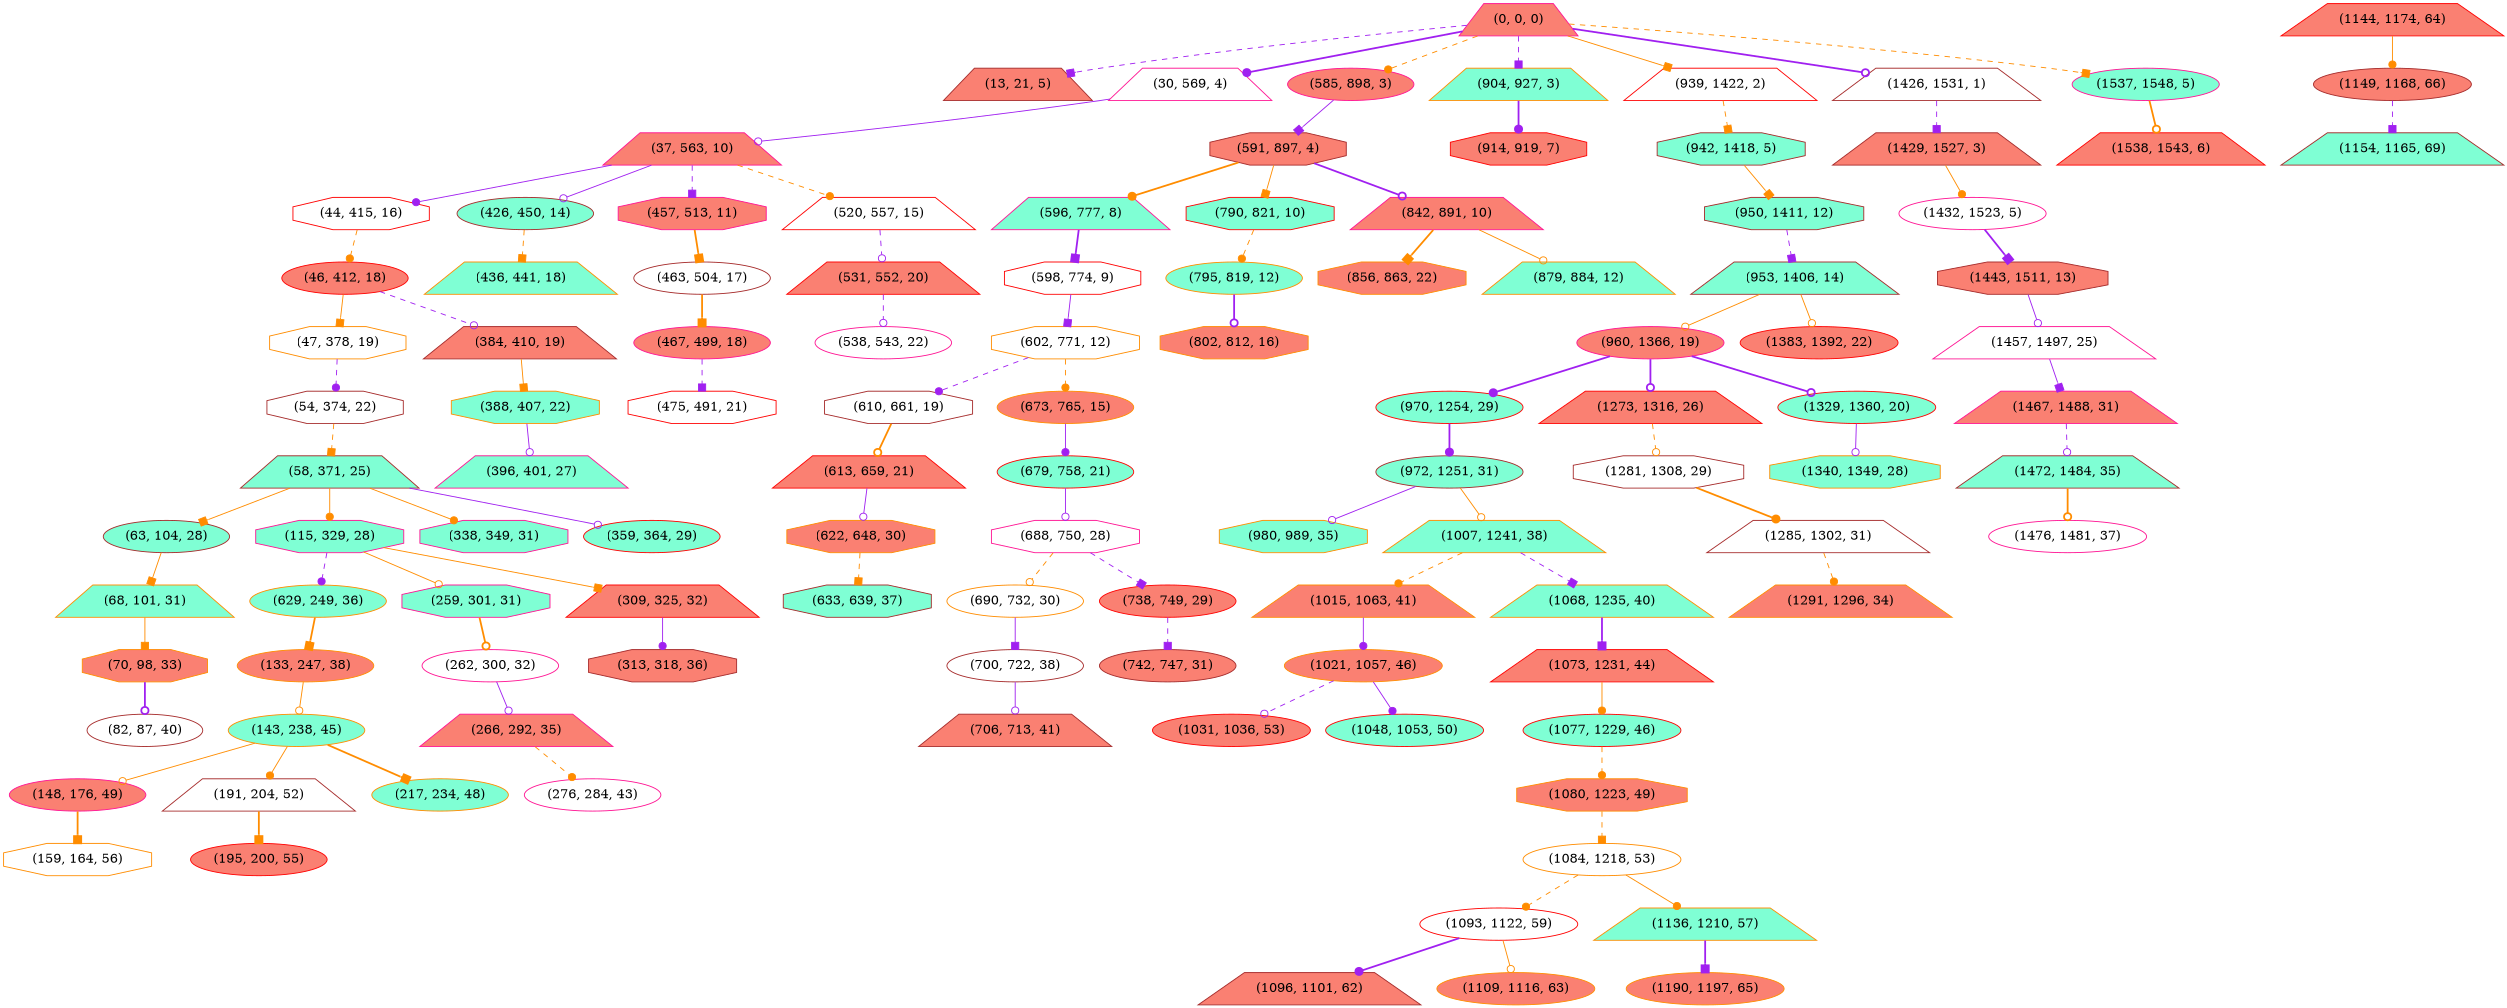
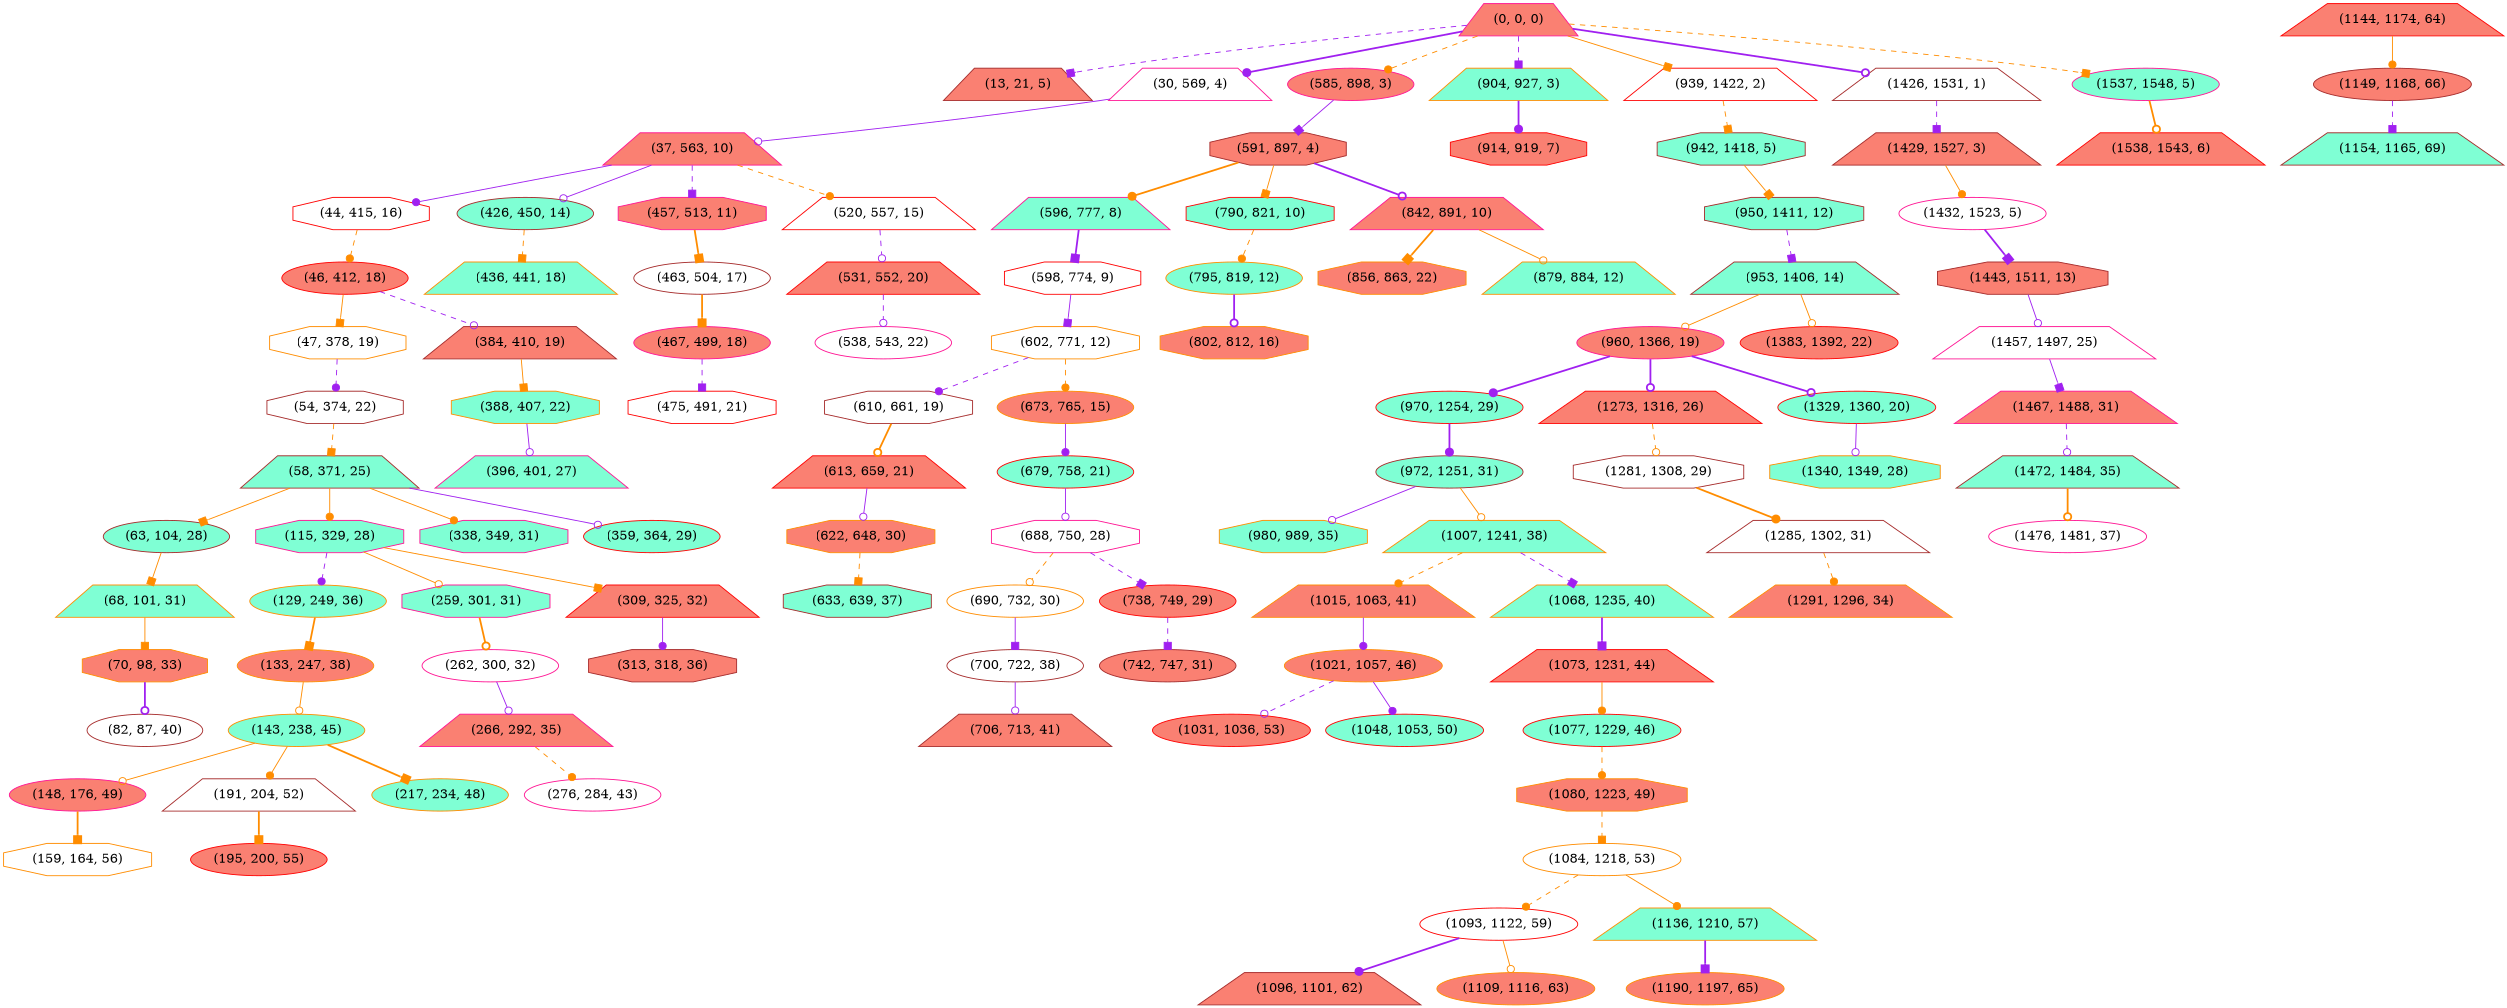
  digraph {
    node [color=darkorange fillcolor=salmon shape=ellipse style=filled]
    edge [arrowhead=box color=darkorange style=solid]
    "(0, 0, 0)" [color=deeppink shape=trapezium]
    "(13, 21, 5)" [color=brown shape=trapezium]
    "(30, 569, 4)" [color=deeppink fillcolor=white shape=trapezium]
    "(585, 898, 3)" [color=deeppink]
    "(904, 927, 3)" [fillcolor=aquamarine shape=trapezium]
    "(939, 1422, 2)" [color=red fillcolor=white shape=trapezium]
    "(1426, 1531, 1)" [color=brown fillcolor=white shape=trapezium]
    "(1537, 1548, 5)" [color=deeppink fillcolor=aquamarine]
    "(37, 563, 10)" [color=deeppink shape=trapezium]
    "(591, 897, 4)" [color=brown shape=octagon]
    "(914, 919, 7)" [color=red shape=octagon]
    "(942, 1418, 5)" [color=brown fillcolor=aquamarine shape=octagon]
    "(1429, 1527, 3)" [color=brown shape=trapezium]
    "(1538, 1543, 6)" [color=red shape=trapezium]
    "(44, 415, 16)" [color=red fillcolor=white shape=octagon]
    "(426, 450, 14)" [color=brown fillcolor=aquamarine]
    "(457, 513, 11)" [color=deeppink shape=octagon]
    "(520, 557, 15)" [color=red fillcolor=white shape=trapezium]
    "(46, 412, 18)" [color=red]
    "(436, 441, 18)" [fillcolor=aquamarine shape=trapezium]
    "(463, 504, 17)" [color=brown fillcolor=white]
    "(531, 552, 20)" [color=red shape=trapezium]
    "(47, 378, 19)" [fillcolor=white shape=octagon]
    "(384, 410, 19)" [color=brown shape=trapezium]
    "(54, 374, 22)" [color=brown fillcolor=white shape=octagon]
    "(388, 407, 22)" [fillcolor=aquamarine shape=octagon]
    "(58, 371, 25)" [color=brown fillcolor=aquamarine shape=trapezium]
    "(63, 104, 28)" [color=brown fillcolor=aquamarine]
    "(115, 329, 28)" [color=deeppink fillcolor=aquamarine shape=octagon]
    "(338, 349, 31)" [color=deeppink fillcolor=aquamarine shape=octagon]
    "(359, 364, 29)" [color=red fillcolor=aquamarine]
    "(68, 101, 31)" [fillcolor=aquamarine shape=trapezium]
-   "(129, 249, 36)" [fillcolor=aquamarine label="(629, 249, 36)"]
+   "(129, 249, 36)" [fillcolor=aquamarine]
    "(259, 301, 31)" [color=deeppink fillcolor=aquamarine shape=octagon]
    "(309, 325, 32)" [color=red shape=trapezium]
    "(70, 98, 33)" [shape=octagon]
    "(82, 87, 40)" [color=brown fillcolor=white]
    "(133, 247, 38)"
    "(262, 300, 32)" [color=deeppink fillcolor=white]
    "(313, 318, 36)" [color=brown shape=octagon]
    "(143, 238, 45)" [fillcolor=aquamarine]
    "(148, 176, 49)" [color=deeppink]
    "(191, 204, 52)" [color=brown fillcolor=white shape=trapezium]
    "(217, 234, 48)" [fillcolor=aquamarine]
    "(159, 164, 56)" [fillcolor=white shape=octagon]
    "(195, 200, 55)" [color=red]
    "(266, 292, 35)" [color=deeppink shape=trapezium]
    "(276, 284, 43)" [color=deeppink fillcolor=white]
    "(396, 401, 27)" [color=deeppink fillcolor=aquamarine shape=trapezium]
    "(467, 499, 18)" [color=deeppink]
    "(475, 491, 21)" [color=red fillcolor=white shape=octagon]
    "(538, 543, 22)" [color=deeppink fillcolor=white]
    "(596, 777, 8)" [color=deeppink fillcolor=aquamarine shape=trapezium]
    "(790, 821, 10)" [color=red fillcolor=aquamarine shape=octagon]
    "(842, 891, 10)" [color=deeppink shape=trapezium]
    "(598, 774, 9)" [color=red fillcolor=white shape=octagon]
    "(795, 819, 12)" [fillcolor=aquamarine]
    "(856, 863, 22)" [shape=octagon]
    "(879, 884, 12)" [fillcolor=aquamarine shape=trapezium]
    "(602, 771, 12)" [fillcolor=white shape=octagon]
    "(610, 661, 19)" [color=brown fillcolor=white shape=octagon]
    "(673, 765, 15)"
    "(613, 659, 21)" [color=red shape=trapezium]
    "(679, 758, 21)" [color=red fillcolor=aquamarine]
    "(622, 648, 30)" [shape=octagon]
    "(633, 639, 37)" [color=brown fillcolor=aquamarine shape=octagon]
    "(688, 750, 28)" [color=deeppink fillcolor=white shape=octagon]
    "(690, 732, 30)" [fillcolor=white]
    "(738, 749, 29)" [color=red]
    "(700, 722, 38)" [color=brown fillcolor=white]
    "(742, 747, 31)" [color=brown]
    "(706, 713, 41)" [color=brown shape=trapezium]
    "(802, 812, 16)" [shape=octagon]
    "(950, 1411, 12)" [color=brown fillcolor=aquamarine shape=octagon]
    "(953, 1406, 14)" [color=brown fillcolor=aquamarine shape=trapezium]
    "(960, 1366, 19)" [color=deeppink]
    "(1383, 1392, 22)" [color=red]
    "(970, 1254, 29)" [color=red fillcolor=aquamarine]
    "(1273, 1316, 26)" [color=red shape=trapezium]
    "(1329, 1360, 20)" [color=red fillcolor=aquamarine]
    "(972, 1251, 31)" [color=brown fillcolor=aquamarine]
    "(1281, 1308, 29)" [color=brown fillcolor=white shape=octagon]
    "(1340, 1349, 28)" [fillcolor=aquamarine shape=octagon]
    "(980, 989, 35)" [fillcolor=aquamarine shape=octagon]
    "(1007, 1241, 38)" [fillcolor=aquamarine shape=trapezium]
    "(1015, 1063, 41)" [shape=trapezium]
    "(1068, 1235, 40)" [fillcolor=aquamarine shape=trapezium]
    "(1021, 1057, 46)"
    "(1073, 1231, 44)" [color=red shape=trapezium]
    "(1031, 1036, 53)" [color=red]
    "(1048, 1053, 50)" [color=red fillcolor=aquamarine]
    "(1077, 1229, 46)" [color=red fillcolor=aquamarine]
    "(1080, 1223, 49)" [shape=octagon]
    "(1084, 1218, 53)" [fillcolor=white]
    "(1093, 1122, 59)" [color=red fillcolor=white]
    "(1136, 1210, 57)" [fillcolor=aquamarine shape=trapezium]
    "(1096, 1101, 62)" [color=brown shape=trapezium]
    "(1109, 1116, 63)"
    "(1190, 1197, 65)"
    "(1144, 1174, 64)" [color=red shape=trapezium]
    "(1149, 1168, 66)" [color=brown]
    "(1154, 1165, 69)" [color=brown fillcolor=aquamarine shape=trapezium]
    "(1285, 1302, 31)" [color=brown fillcolor=white shape=trapezium]
    "(1291, 1296, 34)" [shape=trapezium]
    "(1432, 1523, 5)" [color=deeppink fillcolor=white]
    "(1443, 1511, 13)" [color=brown shape=octagon]
    "(1457, 1497, 25)" [color=deeppink fillcolor=white shape=trapezium]
    "(1467, 1488, 31)" [color=deeppink shape=trapezium]
    "(1472, 1484, 35)" [color=brown fillcolor=aquamarine shape=trapezium]
    "(1476, 1481, 37)" [color=deeppink fillcolor=white]
    "(0, 0, 0)" -> "(13, 21, 5)" [color=purple style=dashed]
    "(0, 0, 0)" -> "(30, 569, 4)" [arrowhead=dot color=purple style=bold]
    "(0, 0, 0)" -> "(585, 898, 3)" [arrowhead=dot style=dashed]
    "(0, 0, 0)" -> "(904, 927, 3)" [color=purple style=dashed]
    "(0, 0, 0)" -> "(939, 1422, 2)"
    "(0, 0, 0)" -> "(1426, 1531, 1)" [arrowhead=odot color=purple style=bold]
    "(0, 0, 0)" -> "(1537, 1548, 5)" [style=dashed]
    "(30, 569, 4)" -> "(37, 563, 10)" [arrowhead=odot color=purple]
    "(585, 898, 3)" -> "(591, 897, 4)" [color=purple]
    "(904, 927, 3)" -> "(914, 919, 7)" [arrowhead=dot color=purple style=bold]
    "(939, 1422, 2)" -> "(942, 1418, 5)" [style=dashed]
    "(1426, 1531, 1)" -> "(1429, 1527, 3)" [color=purple style=dashed]
    "(1537, 1548, 5)" -> "(1538, 1543, 6)" [arrowhead=odot style=bold]
    "(37, 563, 10)" -> "(44, 415, 16)" [arrowhead=dot color=purple]
    "(37, 563, 10)" -> "(426, 450, 14)" [arrowhead=odot color=purple]
    "(37, 563, 10)" -> "(457, 513, 11)" [color=purple style=dashed]
    "(37, 563, 10)" -> "(520, 557, 15)" [arrowhead=dot style=dashed]
    "(591, 897, 4)" -> "(596, 777, 8)" [arrowhead=dot style=bold]
    "(591, 897, 4)" -> "(790, 821, 10)"
    "(591, 897, 4)" -> "(842, 891, 10)" [arrowhead=odot color=purple style=bold]
    "(942, 1418, 5)" -> "(950, 1411, 12)"
    "(1429, 1527, 3)" -> "(1432, 1523, 5)" [arrowhead=dot]
    "(44, 415, 16)" -> "(46, 412, 18)" [arrowhead=dot style=dashed]
    "(426, 450, 14)" -> "(436, 441, 18)" [style=dashed]
    "(457, 513, 11)" -> "(463, 504, 17)" [style=bold]
    "(520, 557, 15)" -> "(531, 552, 20)" [arrowhead=odot color=purple style=dashed]
    "(46, 412, 18)" -> "(47, 378, 19)"
    "(46, 412, 18)" -> "(384, 410, 19)" [arrowhead=odot color=purple style=dashed]
    "(463, 504, 17)" -> "(467, 499, 18)" [style=bold]
    "(531, 552, 20)" -> "(538, 543, 22)" [arrowhead=odot color=purple style=dashed]
    "(47, 378, 19)" -> "(54, 374, 22)" [arrowhead=dot color=purple style=dashed]
    "(384, 410, 19)" -> "(388, 407, 22)"
    "(54, 374, 22)" -> "(58, 371, 25)" [style=dashed]
    "(388, 407, 22)" -> "(396, 401, 27)" [arrowhead=odot color=purple]
    "(58, 371, 25)" -> "(63, 104, 28)"
    "(58, 371, 25)" -> "(115, 329, 28)" [arrowhead=dot]
    "(58, 371, 25)" -> "(338, 349, 31)" [arrowhead=dot]
    "(58, 371, 25)" -> "(359, 364, 29)" [arrowhead=odot color=purple]
    "(63, 104, 28)" -> "(68, 101, 31)"
    "(115, 329, 28)" -> "(129, 249, 36)" [arrowhead=dot color=purple style=dashed]
    "(115, 329, 28)" -> "(259, 301, 31)" [arrowhead=odot]
    "(115, 329, 28)" -> "(309, 325, 32)"
    "(68, 101, 31)" -> "(70, 98, 33)"
    "(129, 249, 36)" -> "(133, 247, 38)" [style=bold]
    "(259, 301, 31)" -> "(262, 300, 32)" [arrowhead=odot style=bold]
    "(309, 325, 32)" -> "(313, 318, 36)" [arrowhead=dot color=purple]
    "(70, 98, 33)" -> "(82, 87, 40)" [arrowhead=odot color=purple style=bold]
    "(133, 247, 38)" -> "(143, 238, 45)" [arrowhead=odot]
    "(262, 300, 32)" -> "(266, 292, 35)" [arrowhead=odot color=purple]
    "(143, 238, 45)" -> "(148, 176, 49)" [arrowhead=odot]
    "(143, 238, 45)" -> "(191, 204, 52)" [arrowhead=dot]
    "(143, 238, 45)" -> "(217, 234, 48)" [style=bold]
    "(148, 176, 49)" -> "(159, 164, 56)" [style=bold]
    "(191, 204, 52)" -> "(195, 200, 55)" [style=bold]
    "(266, 292, 35)" -> "(276, 284, 43)" [arrowhead=dot style=dashed]
    "(467, 499, 18)" -> "(475, 491, 21)" [color=purple style=dashed]
    "(596, 777, 8)" -> "(598, 774, 9)" [color=purple style=bold]
    "(790, 821, 10)" -> "(795, 819, 12)" [arrowhead=dot style=dashed]
    "(842, 891, 10)" -> "(856, 863, 22)" [style=bold]
    "(842, 891, 10)" -> "(879, 884, 12)" [arrowhead=odot]
    "(598, 774, 9)" -> "(602, 771, 12)" [color=purple]
    "(795, 819, 12)" -> "(802, 812, 16)" [arrowhead=odot color=purple style=bold]
    "(602, 771, 12)" -> "(610, 661, 19)" [arrowhead=dot color=purple style=dashed]
    "(602, 771, 12)" -> "(673, 765, 15)" [arrowhead=dot style=dashed]
    "(610, 661, 19)" -> "(613, 659, 21)" [arrowhead=odot style=bold]
    "(673, 765, 15)" -> "(679, 758, 21)" [arrowhead=dot color=purple]
    "(613, 659, 21)" -> "(622, 648, 30)" [arrowhead=odot color=purple]
    "(679, 758, 21)" -> "(688, 750, 28)" [arrowhead=odot color=purple]
    "(622, 648, 30)" -> "(633, 639, 37)" [style=dashed]
    "(688, 750, 28)" -> "(690, 732, 30)" [arrowhead=odot style=dashed]
    "(688, 750, 28)" -> "(738, 749, 29)" [color=purple style=dashed]
    "(690, 732, 30)" -> "(700, 722, 38)" [color=purple]
    "(738, 749, 29)" -> "(742, 747, 31)" [color=purple style=dashed]
    "(700, 722, 38)" -> "(706, 713, 41)" [arrowhead=odot color=purple]
    "(950, 1411, 12)" -> "(953, 1406, 14)" [color=purple style=dashed]
    "(953, 1406, 14)" -> "(960, 1366, 19)" [arrowhead=odot]
    "(953, 1406, 14)" -> "(1383, 1392, 22)" [arrowhead=odot]
    "(960, 1366, 19)" -> "(970, 1254, 29)" [arrowhead=dot color=purple style=bold]
    "(960, 1366, 19)" -> "(1273, 1316, 26)" [arrowhead=odot color=purple style=bold]
    "(960, 1366, 19)" -> "(1329, 1360, 20)" [arrowhead=odot color=purple style=bold]
    "(970, 1254, 29)" -> "(972, 1251, 31)" [arrowhead=dot color=purple style=bold]
    "(1273, 1316, 26)" -> "(1281, 1308, 29)" [arrowhead=odot style=dashed]
    "(1329, 1360, 20)" -> "(1340, 1349, 28)" [arrowhead=odot color=purple]
    "(972, 1251, 31)" -> "(980, 989, 35)" [arrowhead=odot color=purple]
    "(972, 1251, 31)" -> "(1007, 1241, 38)" [arrowhead=odot]
    "(1281, 1308, 29)" -> "(1285, 1302, 31)" [arrowhead=dot style=bold]
    "(1007, 1241, 38)" -> "(1015, 1063, 41)" [arrowhead=dot style=dashed]
    "(1007, 1241, 38)" -> "(1068, 1235, 40)" [color=purple style=dashed]
    "(1015, 1063, 41)" -> "(1021, 1057, 46)" [arrowhead=dot color=purple]
    "(1068, 1235, 40)" -> "(1073, 1231, 44)" [color=purple style=bold]
    "(1021, 1057, 46)" -> "(1031, 1036, 53)" [arrowhead=odot color=purple style=dashed]
    "(1021, 1057, 46)" -> "(1048, 1053, 50)" [arrowhead=dot color=purple]
    "(1073, 1231, 44)" -> "(1077, 1229, 46)" [arrowhead=dot]
    "(1077, 1229, 46)" -> "(1080, 1223, 49)" [arrowhead=dot style=dashed]
    "(1080, 1223, 49)" -> "(1084, 1218, 53)" [style=dashed]
    "(1084, 1218, 53)" -> "(1093, 1122, 59)" [arrowhead=dot style=dashed]
    "(1084, 1218, 53)" -> "(1136, 1210, 57)" [arrowhead=dot]
    "(1093, 1122, 59)" -> "(1096, 1101, 62)" [arrowhead=dot color=purple style=bold]
    "(1093, 1122, 59)" -> "(1109, 1116, 63)" [arrowhead=odot]
    "(1136, 1210, 57)" -> "(1190, 1197, 65)" [color=purple style=bold]
    "(1144, 1174, 64)" -> "(1149, 1168, 66)" [arrowhead=dot]
    "(1149, 1168, 66)" -> "(1154, 1165, 69)" [color=purple style=dashed]
    "(1285, 1302, 31)" -> "(1291, 1296, 34)" [arrowhead=dot style=dashed]
    "(1432, 1523, 5)" -> "(1443, 1511, 13)" [color=purple style=bold]
    "(1443, 1511, 13)" -> "(1457, 1497, 25)" [arrowhead=odot color=purple]
    "(1457, 1497, 25)" -> "(1467, 1488, 31)" [color=purple]
    "(1467, 1488, 31)" -> "(1472, 1484, 35)" [arrowhead=odot color=purple style=dashed]
    "(1472, 1484, 35)" -> "(1476, 1481, 37)" [arrowhead=odot style=bold]
  }
